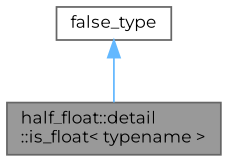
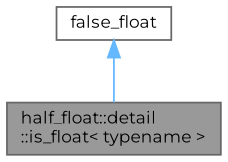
  digraph {
    fontname=Montserrat
    node [color=gray40 fontname=Montserrat fontsize=10 shape=box style=filled]
    n1 [fillcolor=grey60 fontcolor=black height=0.2 label="half_float::detail\l::is_float\< typename \>" width=0.4]
-   n2 [fillcolor=white height=0.2 label=false_type width=0.4]
+   n2 [fillcolor=white height=0.2 label=false_float width=0.4]
    n2 -> n1 [color=steelblue1 dir=back fontname=Montserrat fontsize=10 labelfontname=Helvetica labelfontsize=10 style=solid]
  }
